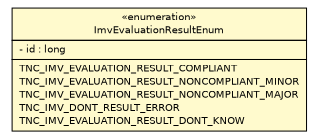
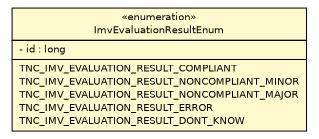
  digraph {
    nodesep=0.25
    ranksep=0.5
-   n1 [fontcolor=black fontname=Helvetica fontsize=10.0 label=<<table title="de.hsbremen.tc.tnc.report.enums.ImvEvaluationResultEnum" border="0" cellborder="1" cellspacing="0" cellpadding="2" port="p" bgcolor="lemonChiffon" href="./ImvEvaluationResultEnum.html"> 		<tr><td><table border="0" cellspacing="0" cellpadding="1"> <tr><td align="center" balign="center"> &#171;enumeration&#187; </td></tr> <tr><td align="center" balign="center"> ImvEvaluationResultEnum </td></tr> 		</table></td></tr> 		<tr><td><table border="0" cellspacing="0" cellpadding="1"> <tr><td align="left" balign="left"> - id : long </td></tr> 		</table></td></tr> 		<tr><td><table border="0" cellspacing="0" cellpadding="1"> <tr><td align="left" balign="left"> TNC_IMV_EVALUATION_RESULT_COMPLIANT </td></tr> <tr><td align="left" balign="left"> TNC_IMV_EVALUATION_RESULT_NONCOMPLIANT_MINOR </td></tr> <tr><td align="left" balign="left"> TNC_IMV_EVALUATION_RESULT_NONCOMPLIANT_MAJOR </td></tr> <tr><td align="left" balign="left"> TNC_IMV_DONT_RESULT_ERROR </td></tr> <tr><td align="left" balign="left"> TNC_IMV_EVALUATION_RESULT_DONT_KNOW </td></tr> 		</table></td></tr> 		</table>> shape=plaintext]
+   n1 [fontcolor=black fontname=Helvetica fontsize=10.0 label=<<table title="de.hsbremen.tc.tnc.report.enums.ImvEvaluationResultEnum" border="0" cellborder="1" cellspacing="0" cellpadding="2" port="p" bgcolor="lemonChiffon" href="./ImvEvaluationResultEnum.html"> 		<tr><td><table border="0" cellspacing="0" cellpadding="1"> <tr><td align="center" balign="center"> &#171;enumeration&#187; </td></tr> <tr><td align="center" balign="center"> ImvEvaluationResultEnum </td></tr> 		</table></td></tr> 		<tr><td><table border="0" cellspacing="0" cellpadding="1"> <tr><td align="left" balign="left"> - id : long </td></tr> 		</table></td></tr> 		<tr><td><table border="0" cellspacing="0" cellpadding="1"> <tr><td align="left" balign="left"> TNC_IMV_EVALUATION_RESULT_COMPLIANT </td></tr> <tr><td align="left" balign="left"> TNC_IMV_EVALUATION_RESULT_NONCOMPLIANT_MINOR </td></tr> <tr><td align="left" balign="left"> TNC_IMV_EVALUATION_RESULT_NONCOMPLIANT_MAJOR </td></tr> <tr><td align="left" balign="left"> TNC_IMV_EVALUATION_RESULT_ERROR </td></tr> <tr><td align="left" balign="left"> TNC_IMV_EVALUATION_RESULT_DONT_KNOW </td></tr> 		</table></td></tr> 		</table>> shape=plaintext]
  }
